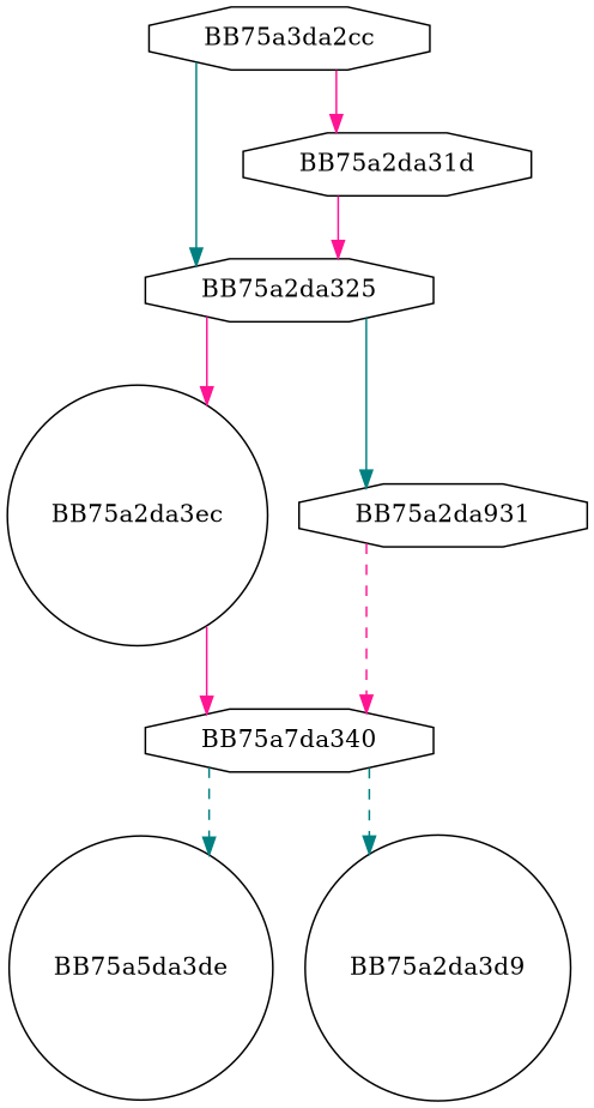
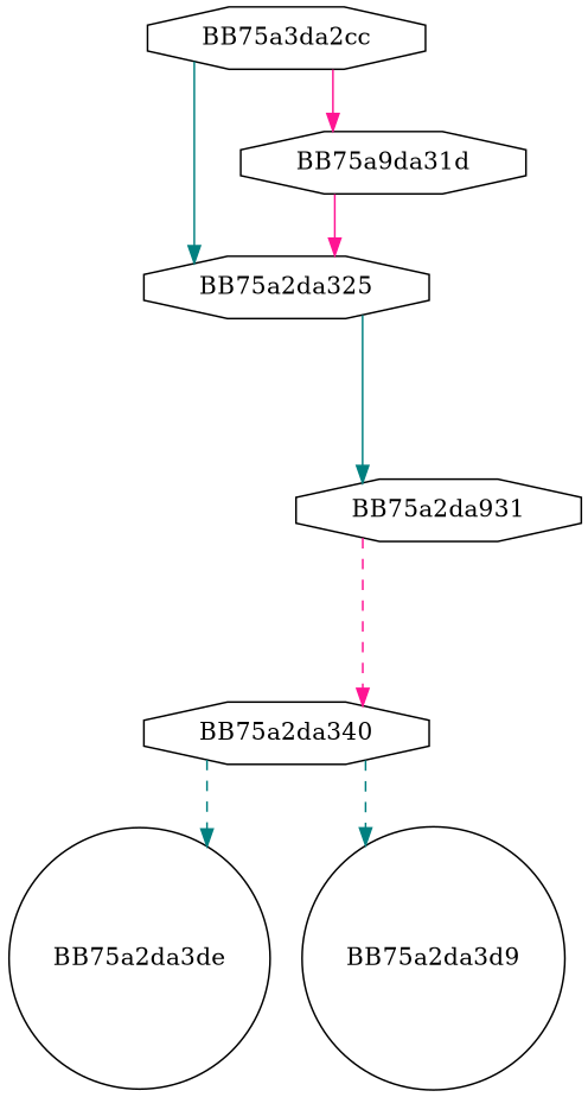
  digraph {
    splines=ortho
    node [shape=octagon]
    edge [color=deeppink style=solid]
    n1 [label=BB75a3da2cc]
    BB75a2da325
-   BB75a2da31d
-   BB75a2da3ec [shape=circle]
+   BB75a2da31d [label=BB75a9da31d]
    n5 [label=BB75a2da931]
-   BB75a2da340 [label=BB75a7da340]
-   BB75a2da3de [shape=circle label=BB75a5da3de]
+   BB75a2da340
+   BB75a2da3de [shape=circle]
    BB75a2da3d9 [shape=circle]
    n1 -> BB75a2da325 [color=teal]
    n1 -> BB75a2da31d
-   BB75a2da325 -> BB75a2da3ec
    BB75a2da325 -> n5 [color=teal]
    BB75a2da31d -> BB75a2da325
-   BB75a2da3ec -> BB75a2da340
    n5 -> BB75a2da340 [style=dashed]
    BB75a2da340 -> BB75a2da3de [color=teal style=dashed]
    BB75a2da340 -> BB75a2da3d9 [color=teal style=dashed]
  }
